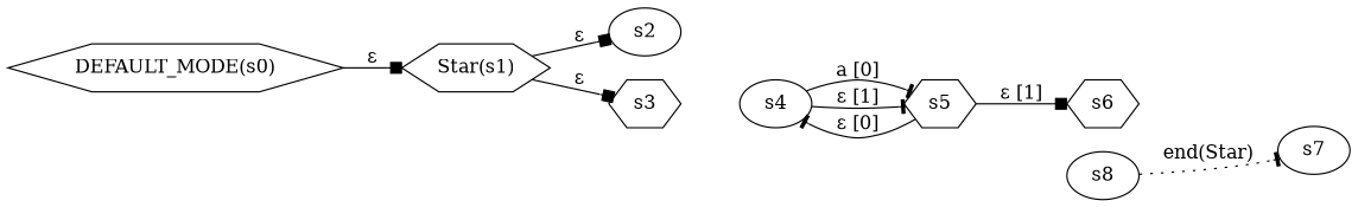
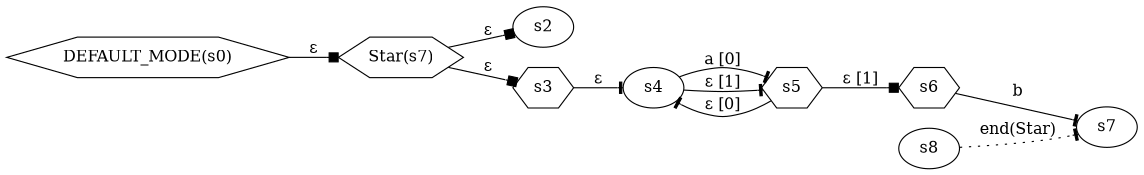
  digraph {
    rankdir=LR
    node [shape=hexagon]
    edge [arrowhead=tee]
    "DEFAULT_MODE(s0)"
-   "Star(s1)"
+   "Star(s1)" [label="Star(s7)"]
    s2 [shape=ellipse]
    s3
    s4 [shape=ellipse]
    s5
    s6
    s7 [shape=ellipse]
    s8 [shape=ellipse]
    "DEFAULT_MODE(s0)" -> "Star(s1)" [arrowhead=box label="ε"]
    "Star(s1)" -> s2 [arrowhead=box label="ε"]
    "Star(s1)" -> s3 [arrowhead=box label="ε"]
+   s3 -> s4 [label="ε"]
    s4 -> s5 [label="a [0]"]
    s4 -> s5 [label="ε [1]"]
    s5 -> s4 [label="ε [0]"]
    s5 -> s6 [arrowhead=box label="ε [1]"]
+   s6 -> s7 [label=b]
    s8 -> s7 [label="end(Star)" style=dotted]
  }
